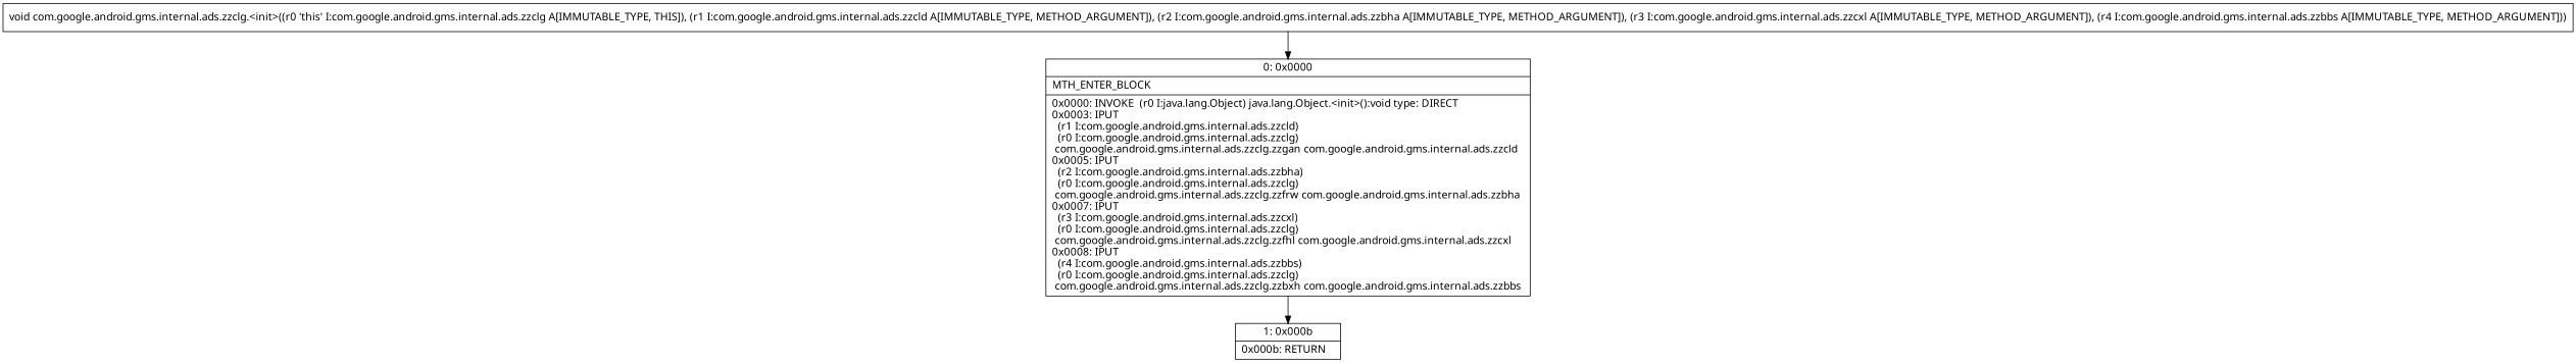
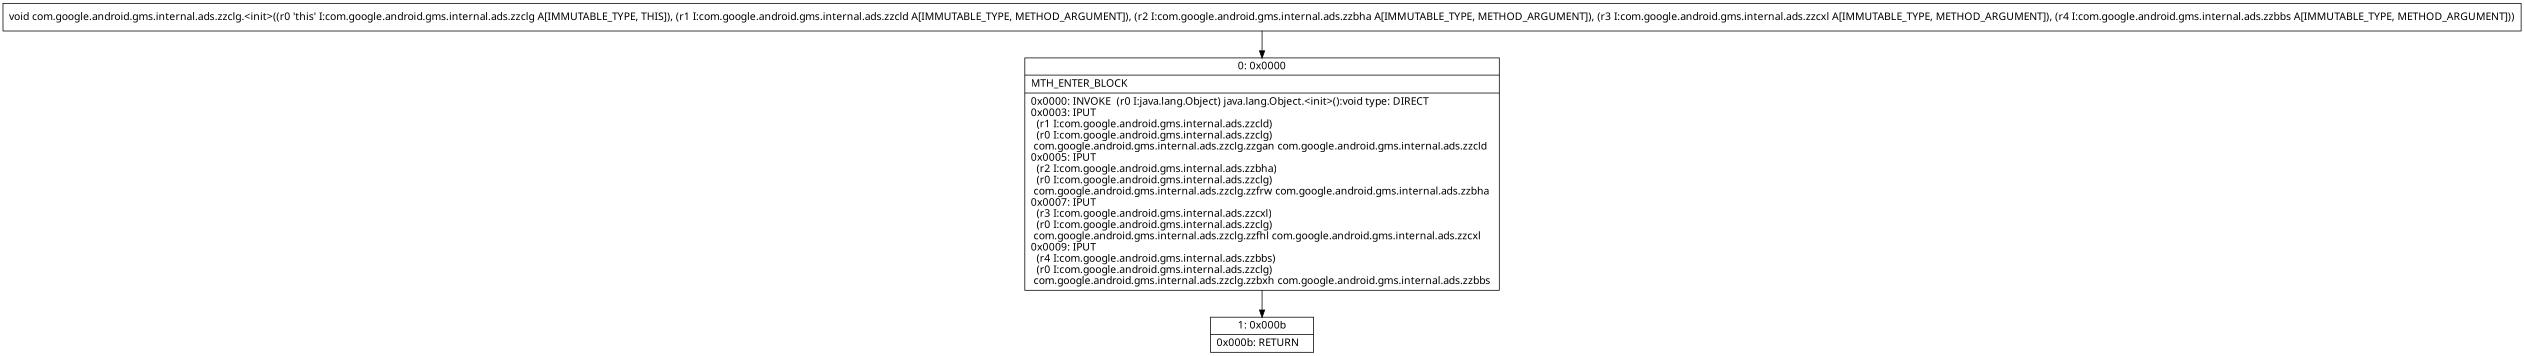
  digraph {
    fontname="Noto Sans"
    node [shape=record fontname="Noto Sans"]
    edge [fontname="Noto Sans"]
-   n1 [label="{0\:\ 0x0000|MTH_ENTER_BLOCK\l|0x0000: INVOKE  (r0 I:java.lang.Object) java.lang.Object.\<init\>():void type: DIRECT \l0x0003: IPUT  \l  (r1 I:com.google.android.gms.internal.ads.zzcld)\l  (r0 I:com.google.android.gms.internal.ads.zzclg)\l com.google.android.gms.internal.ads.zzclg.zzgan com.google.android.gms.internal.ads.zzcld \l0x0005: IPUT  \l  (r2 I:com.google.android.gms.internal.ads.zzbha)\l  (r0 I:com.google.android.gms.internal.ads.zzclg)\l com.google.android.gms.internal.ads.zzclg.zzfrw com.google.android.gms.internal.ads.zzbha \l0x0007: IPUT  \l  (r3 I:com.google.android.gms.internal.ads.zzcxl)\l  (r0 I:com.google.android.gms.internal.ads.zzclg)\l com.google.android.gms.internal.ads.zzclg.zzfhl com.google.android.gms.internal.ads.zzcxl \l0x0008: IPUT  \l  (r4 I:com.google.android.gms.internal.ads.zzbbs)\l  (r0 I:com.google.android.gms.internal.ads.zzclg)\l com.google.android.gms.internal.ads.zzclg.zzbxh com.google.android.gms.internal.ads.zzbbs \l}"]
+   n1 [label="{0\:\ 0x0000|MTH_ENTER_BLOCK\l|0x0000: INVOKE  (r0 I:java.lang.Object) java.lang.Object.\<init\>():void type: DIRECT \l0x0003: IPUT  \l  (r1 I:com.google.android.gms.internal.ads.zzcld)\l  (r0 I:com.google.android.gms.internal.ads.zzclg)\l com.google.android.gms.internal.ads.zzclg.zzgan com.google.android.gms.internal.ads.zzcld \l0x0005: IPUT  \l  (r2 I:com.google.android.gms.internal.ads.zzbha)\l  (r0 I:com.google.android.gms.internal.ads.zzclg)\l com.google.android.gms.internal.ads.zzclg.zzfrw com.google.android.gms.internal.ads.zzbha \l0x0007: IPUT  \l  (r3 I:com.google.android.gms.internal.ads.zzcxl)\l  (r0 I:com.google.android.gms.internal.ads.zzclg)\l com.google.android.gms.internal.ads.zzclg.zzfhl com.google.android.gms.internal.ads.zzcxl \l0x0009: IPUT  \l  (r4 I:com.google.android.gms.internal.ads.zzbbs)\l  (r0 I:com.google.android.gms.internal.ads.zzclg)\l com.google.android.gms.internal.ads.zzclg.zzbxh com.google.android.gms.internal.ads.zzbbs \l}"]
    n2 [label="{1\:\ 0x000b|0x000b: RETURN   \l}"]
    n3 [label="{void com.google.android.gms.internal.ads.zzclg.\<init\>((r0 'this' I:com.google.android.gms.internal.ads.zzclg A[IMMUTABLE_TYPE, THIS]), (r1 I:com.google.android.gms.internal.ads.zzcld A[IMMUTABLE_TYPE, METHOD_ARGUMENT]), (r2 I:com.google.android.gms.internal.ads.zzbha A[IMMUTABLE_TYPE, METHOD_ARGUMENT]), (r3 I:com.google.android.gms.internal.ads.zzcxl A[IMMUTABLE_TYPE, METHOD_ARGUMENT]), (r4 I:com.google.android.gms.internal.ads.zzbbs A[IMMUTABLE_TYPE, METHOD_ARGUMENT])) }"]
    n1 -> n2
    n3 -> n1
  }
